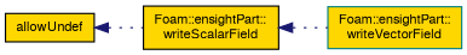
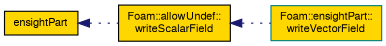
  digraph {
    rankdir=LR
    node [color=black fillcolor=gold fontname=FreeSans fontsize=10 shape=record style=filled]
    edge [color=midnightblue dir=back fontname=FreeSans fontsize=10 labelfontname=FreeSans labelfontsize=10 style=dotted]
-   n1 [fontcolor=black height=0.2 label=allowUndef width=0.4]
-   n2 [height=0.2 label="Foam::ensightPart::\lwriteScalarField" width=0.4]
+   n1 [fontcolor=black height=0.2 label=ensightPart width=0.4]
+   n2 [height=0.2 label="Foam::allowUndef::\lwriteScalarField" width=0.4]
    n3 [color=teal height=0.2 label="Foam::ensightPart::\lwriteVectorField" width=0.4]
    n1 -> n2
    n2 -> n3
  }
